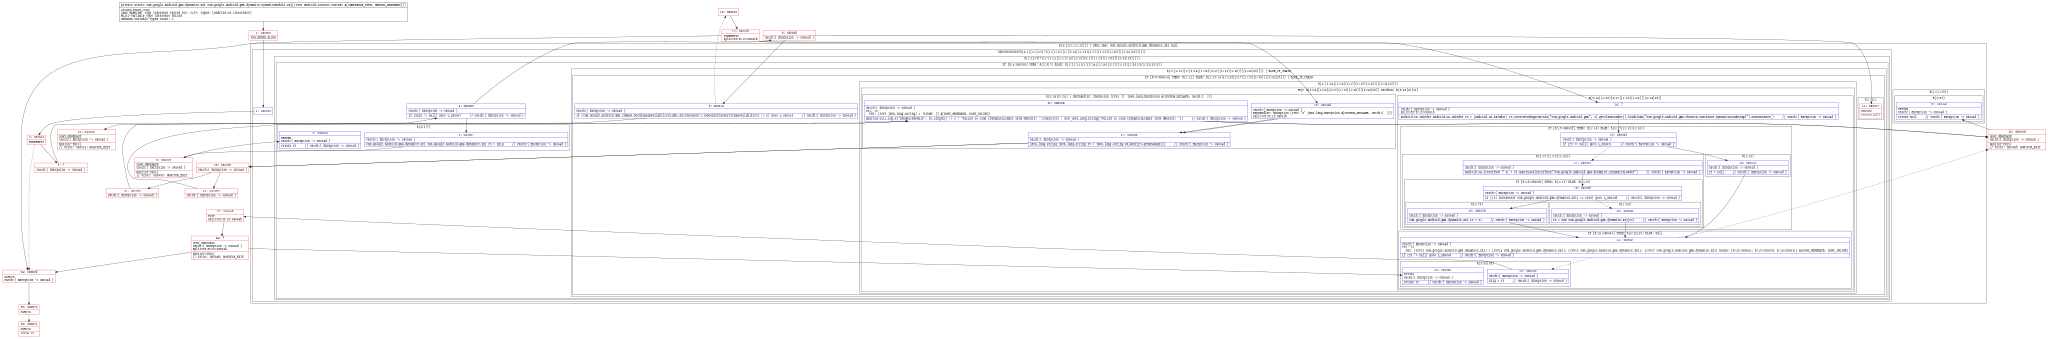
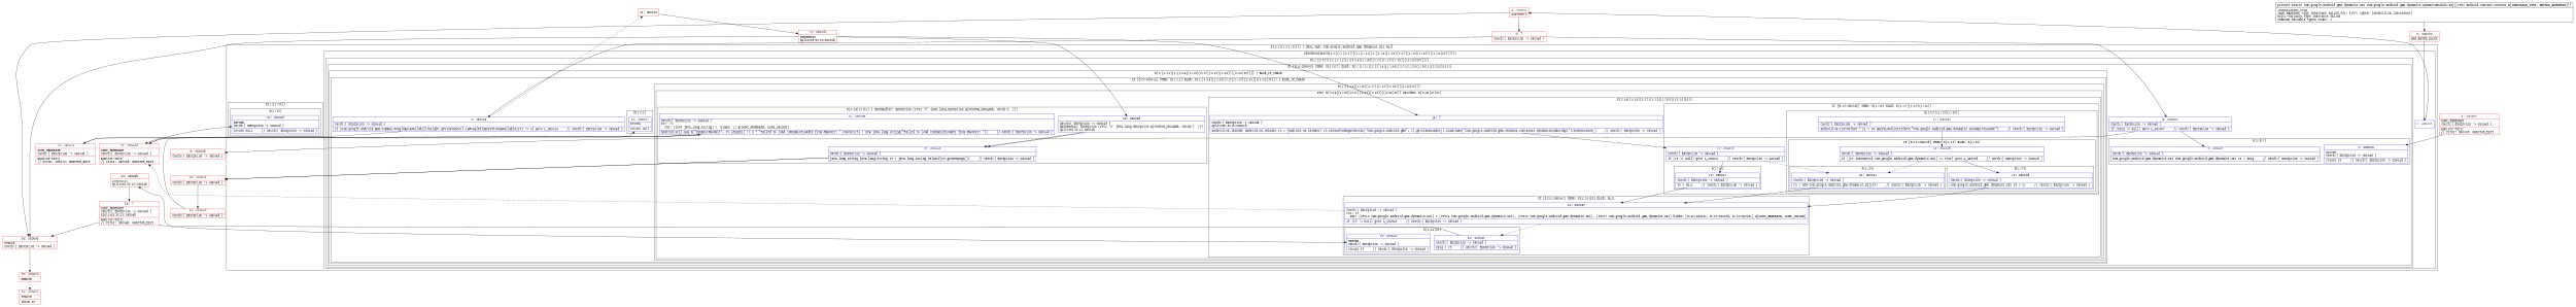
  digraph {
    fontname="Courier Prime"
    node [color=blue fontname="Courier Prime" shape=record]
    edge [fontname="Courier Prime"]
    n1 [label="{5\:\ 0x0007|Catch:\{ Exception \-\> 0x004d \}\l|com.google.android.gms.dynamite.zzi com.google.android.gms.dynamite.zzi r5 = zzig     \/\/ Catch:\{ Exception \-\> 0x004d \}\l}"]
    n2 [label="{7\:\ 0x000a|RETURN\lCatch:\{ Exception \-\> 0x004d \}\l|return r5     \/\/ Catch:\{ Exception \-\> 0x004d \}\l}"]
-   n3 [color=red label="{11\:\ 0x0017|RETURN\l|return null\l}"]
+   n3 [label="{11\:\ 0x0017|RETURN\l|return null\l}"]
    n4 [label="{16\:\ 0x0031|Catch:\{ Exception \-\> 0x004d \}\l|r5 = null     \/\/ Catch:\{ Exception \-\> 0x004d \}\l}"]
    n5 [label="{19\:\ 0x003d|Catch:\{ Exception \-\> 0x004d \}\l|com.google.android.gms.dynamite.zzi r5 = r1     \/\/ Catch:\{ Exception \-\> 0x004d \}\l}"]
    n6 [label="{20\:\ 0x0041|Catch:\{ Exception \-\> 0x004d \}\l|r5 = new com.google.android.gms.dynamite.zzj(r5)     \/\/ Catch:\{ Exception \-\> 0x004d \}\l}"]
    n7 [label="{18\:\ 0x003b|Catch:\{ Exception \-\> 0x004d \}\l|if ((r1 instanceof com.google.android.gms.dynamite.zzi) == true) goto L_0x003d     \/\/ Catch:\{ Exception \-\> 0x004d \}\l}"]
    n8 [label="{17\:\ 0x0033|Catch:\{ Exception \-\> 0x004d \}\l|android.os.IInterface ? r1 = r5.queryLocalInterface(\"com.google.android.gms.dynamite.IDynamiteLoader\")     \/\/ Catch:\{ Exception \-\> 0x004d \}\l}"]
    n9 [label="{15\:\ 0x002f|Catch:\{ Exception \-\> 0x004d \}\l|if (r5 == null) goto L_0x0031     \/\/ Catch:\{ Exception \-\> 0x004d \}\l}"]
    n10 [label="{22\:\ 0x0049|Catch:\{ Exception \-\> 0x004d \}\l|zzig = r5     \/\/ Catch:\{ Exception \-\> 0x004d \}\l}"]
    n11 [label="{25\:\ 0x004c|RETURN\lCatch:\{ Exception \-\> 0x004d \}\l|return r5     \/\/ Catch:\{ Exception \-\> 0x004d \}\l}"]
    n12 [label="{21\:\ 0x0047|Catch:\{ Exception \-\> 0x004d \}\lPHI: r5 \l  PHI: (r5v13 com.google.android.gms.dynamite.zzi) = (r5v14 com.google.android.gms.dynamite.zzi), (r5v16 com.google.android.gms.dynamite.zzi), (r5v17 com.google.android.gms.dynamite.zzi) binds: [B:20:0x0041, B:19:0x003d, B:16:0x0031] A[DONT_GENERATE, DONT_INLINE]\l|if (r5 != null) goto L_0x0049     \/\/ Catch:\{ Exception \-\> 0x004d \}\l}"]
    n13 [label="{14\:\ ?|Catch:\{ Exception \-\> 0x004d \}\lSplitter:B:13:0x001b\l|android.os.IBinder android.os.IBinder r5 = (android.os.IBinder) r5.createPackageContext(\"com.google.android.gms\", 3).getClassLoader().loadClass(\"com.google.android.gms.chimera.container.DynamiteLoaderImpl\").newInstance()     \/\/ Catch:\{ Exception \-\> 0x004d \}\l}"]
    n14 [label="{26\:\ 0x004d|Catch:\{ Exception \-\> 0x004d \}\lExcHandler: Exception (r5v2 'e' java.lang.Exception A[CUSTOM_DECLARE, Catch:\{  \}])\lSplitter:B:13:0x001b\l}"]
    n15 [label="{27\:\ 0x004e|Catch:\{ Exception \-\> 0x004d \}\l|java.lang.String java.lang.String r5 = java.lang.String.valueOf(r5.getMessage())     \/\/ Catch:\{ Exception \-\> 0x004d \}\l}"]
    n16 [label="{31\:\ 0x006a|Catch:\{ Exception \-\> 0x004d \}\lPHI: r5 \l  PHI: (r5v5 java.lang.String) =  binds: [] A[DONT_GENERATE, DONT_INLINE]\l|android.util.Log.e(\"DynamiteModule\", r5.length() != 0 ? \"Failed to load IDynamiteLoader from GmsCore: \".concat(r5) : new java.lang.String(\"Failed to load IDynamiteLoader from GmsCore: \"))     \/\/ Catch:\{ Exception \-\> 0x004d \}\l}"]
    n17 [label="{9\:\ 0x0014|Catch:\{ Exception \-\> 0x004d \}\l|if (com.google.android.gms.common.GoogleApiAvailabilityLight.getInstance().isGooglePlayServicesAvailable(r5) != 0) goto L_0x0016     \/\/ Catch:\{ Exception \-\> 0x004d \}\l}"]
    n18 [label="{4\:\ 0x0005|Catch:\{ Exception \-\> 0x004d \}\l|if (zzig != null) goto L_0x0007     \/\/ Catch:\{ Exception \-\> 0x004d \}\l}"]
    n19 [label="{1\:\ 0x0002}"]
    n20 [label="{33\:\ 0x006e|RETURN\lCatch:\{ Exception \-\> 0x004d \}\l|return null     \/\/ Catch:\{ Exception \-\> 0x004d \}\l}"]
    n21 [color=red label="{6\:\ 0x0009|DONT_GENERATE\lCatch:\{ Exception \-\> 0x004d \}\l|monitor\-exit(\l\/\/ error: 0x0009: MONITOR_EXIT  \l}"]
-   n22 [color=red label="{23\:\ 0x004b|EXIT\lSplitter:B:23:0x004b\l}"]
+   n22 [color=red label="{23\:\ 0x004b|SYNTHETIC\lSplitter:B:23:0x004b\l}"]
    n23 [color=red label="{32\:\ 0x006d|DONT_GENERATE\lCatch:\{ Exception \-\> 0x004d \}\l|monitor\-exit(\l\/\/ error: 0x006d: MONITOR_EXIT  \l}"]
    n24 [color=red label="{28\:\ 0x005e|Catch:\{ Exception \-\> 0x004d \}\l}"]
    n25 [color=red label="{10\:\ 0x0016|DONT_GENERATE\lCatch:\{ Exception \-\> 0x004d \}\l|monitor\-exit(\l\/\/ error: 0x0016: MONITOR_EXIT  \l}"]
    n26 [color=red label="{12\:\ 0x0018}"]
    n27 [color=red label="{8\:\ 0x000b|Catch:\{ Exception \-\> 0x004d \}\l}"]
    n28 [color=red label="{2\:\ 0x0003|SYNTHETIC\l}"]
    n29 [color=red label="{3\:\ ?|Catch:\{ Exception \-\> 0x004d \}\l}"]
    n30 [color=red label="{34\:\ 0x006f|REMOVE\lCatch:\{ Exception \-\> 0x004d \}\l}"]
    n31 [color=red label="{13\:\ 0x001b|SYNTHETIC\lSplitter:B:13:0x001b\l}"]
    n32 [color=red label="{24\:\ ?|DONT_GENERATE\lCatch:\{ Exception \-\> 0x004d \}\lSplitter:B:23:0x004b\l|monitor\-exit(\l\/\/ error: 0x004b: MONITOR_EXIT  \l}"]
-   n33 [color=red label="{29\:\ 0x0060|Catch:\{ Exception \-\> 0x004d \}\l}"]
    n34 [color=red label="{30\:\ 0x0065|Catch:\{ Exception \-\> 0x004d \}\l}"]
    n35 [color=red label="{0\:\ 0x0000|MTH_ENTER_BLOCK\l}"]
    n36 [color=red label="{35\:\ 0x0070|REMOVE\l}"]
    n37 [color=red label="{36\:\ 0x0071|REMOVE\l|throw r5\l}"]
    n38 [label="{private static com.google.android.gms.dynamite.zzi com.google.android.gms.dynamite.DynamiteModule.zzj((r5v0 android.content.Context A[IMMUTABLE_TYPE, METHOD_ARGUMENT]))  | INCONSISTENT_CODE\lJADX WARNING: type inference failed for: r1v7, types: [android.os.IInterface]\lMulti\-variable type inference failed\lUnknown variable types count: 1\l}" color=""]
    subgraph cluster_1 {
      label="R(2:2|(1:(1:33))) | DECL_VAR: com.google.android.gms.dynamite.zzi null\l"
      subgraph cluster_2 {
        label="Synchronized:R(2:1|(1:(2:5|7)(1:(1:11)(1:(3:14|(1:16)(2:17|(1:19)(1:20))|(2:22|25))))))"
        n19
        subgraph cluster_3 {
          label="R(1:(2:5|7)(1:(1:11)(1:(3:14|(1:16)(2:17|(1:19)(1:20))|(2:22|25)))))"
          subgraph cluster_4 {
            label="IF [B:4:0x0005] THEN: R(2:5|7) ELSE: R(1:(1:11)(1:(3:14|(1:16)(2:17|(1:19)(1:20))|(2:22|25))))"
            n18
            subgraph cluster_5 {
              label="R(2:5|7)"
              n1
              n2
            }
            subgraph cluster_6 {
              label="R(1:(1:11)(1:(3:14|(1:16)(2:17|(1:19)(1:20))|(2:22|25)))) | ELSE_IF_CHAIN\l"
              subgraph cluster_7 {
                label="IF [B:9:0x0014] THEN: R(1:11) ELSE: R(1:(3:14|(1:16)(2:17|(1:19)(1:20))|(2:22|25))) | ELSE_IF_CHAIN\l"
                n17
                subgraph cluster_8 {
                  label="R(1:11)"
                  n3
                }
                subgraph cluster_9 {
                  label="R(1:(3:14|(1:16)(2:17|(1:19)(1:20))|(2:22|25)))"
                  subgraph cluster_10 {
                    label="Try: R(3:14|(1:16)(2:17|(1:19)(1:20))|(2:22|25)) catches: R(3:26|27|31)"
                    subgraph cluster_11 {
                      label="R(3:14|(1:16)(2:17|(1:19)(1:20))|(2:22|25))"
                      n13
                      subgraph cluster_12 {
                        label="IF [B:15:0x002f] THEN: R(1:16) ELSE: R(2:17|(1:19)(1:20))"
                        n9
                        subgraph cluster_13 {
                          label="R(1:16)"
                          n4
                        }
                        subgraph cluster_14 {
                          label="R(2:17|(1:19)(1:20))"
                          n8
                          subgraph cluster_15 {
                            label="IF [B:18:0x003b] THEN: R(1:19) ELSE: R(1:20)"
                            n7
                            subgraph cluster_16 {
                              label="R(1:79)"
                              n5
                            }
                            subgraph cluster_17 {
                              label="R(1:20)"
                              n6
                            }
                          }
                        }
                      }
                      subgraph cluster_18 {
                        label="IF [B:21:0x0047] THEN: R(2:22|25) ELSE: null"
                        n12
                        subgraph cluster_19 {
                          label="R(2:22|25)"
                          n10
                          n11
                        }
                      }
                    }
                    subgraph cluster_20 {
                      label="R(3:26|27|31) | ExcHandler: Exception (r5v2 'e' java.lang.Exception A[CUSTOM_DECLARE, Catch:\{  \}])\l"
                      n14
                      n15
                      n16
                    }
                  }
                }
              }
            }
          }
        }
      }
      subgraph cluster_21 {
        label="R(1:(1:39))"
        subgraph cluster_22 {
          label="R(1:33)"
          n20
        }
      }
    }
    subgraph cluster_23 {
      label="R(3:26|27|31) | ExcHandler: Exception (r5v2 'e' java.lang.Exception A[CUSTOM_DECLARE, Catch:\{  \}])\l"
    }
-   n1 -> n21
    n4 -> n12
    n5 -> n12
    n6 -> n12
    n7 -> n5
    n7 -> n6 [style=dashed]
    n8 -> n7
    n9 -> n4
-   n9 -> n8 [style=dashed]
+   n9 -> n6 [style=dashed]
    n10 -> n22
    n12 -> n10 [style=dashed]
    n12 -> n23 [style=dashed]
    n13 -> n9
    n14 -> n15
    n14 -> n15
    n15 -> n24
    n15 -> n24
    n16 -> n23
    n16 -> n23
    n17 -> n25
    n17 -> n26 [style=dashed]
    n18 -> n1
    n18 -> n27 [style=solid]
    n19 -> n28
    n21 -> n2
    n22 -> n32
    n23 -> n20
-   n24 -> n33
    n24 -> n34
-   n27 -> n3
+   n25 -> n3
    n26 -> n31
-   n27 -> n17
+   n29 -> n17
    n28 -> n29
-   n28 -> n30 [style=dashed]
+   n28 -> n30
    n29 -> n18
    n30 -> n36
    n31 -> n13
    n31 -> n14
    n31 -> n30
    n32 -> n11
    n32 -> n30
-   n33 -> n16
    n34 -> n16
    n35 -> n19
    n36 -> n37 [style=dashed]
    n38 -> n35
  }
